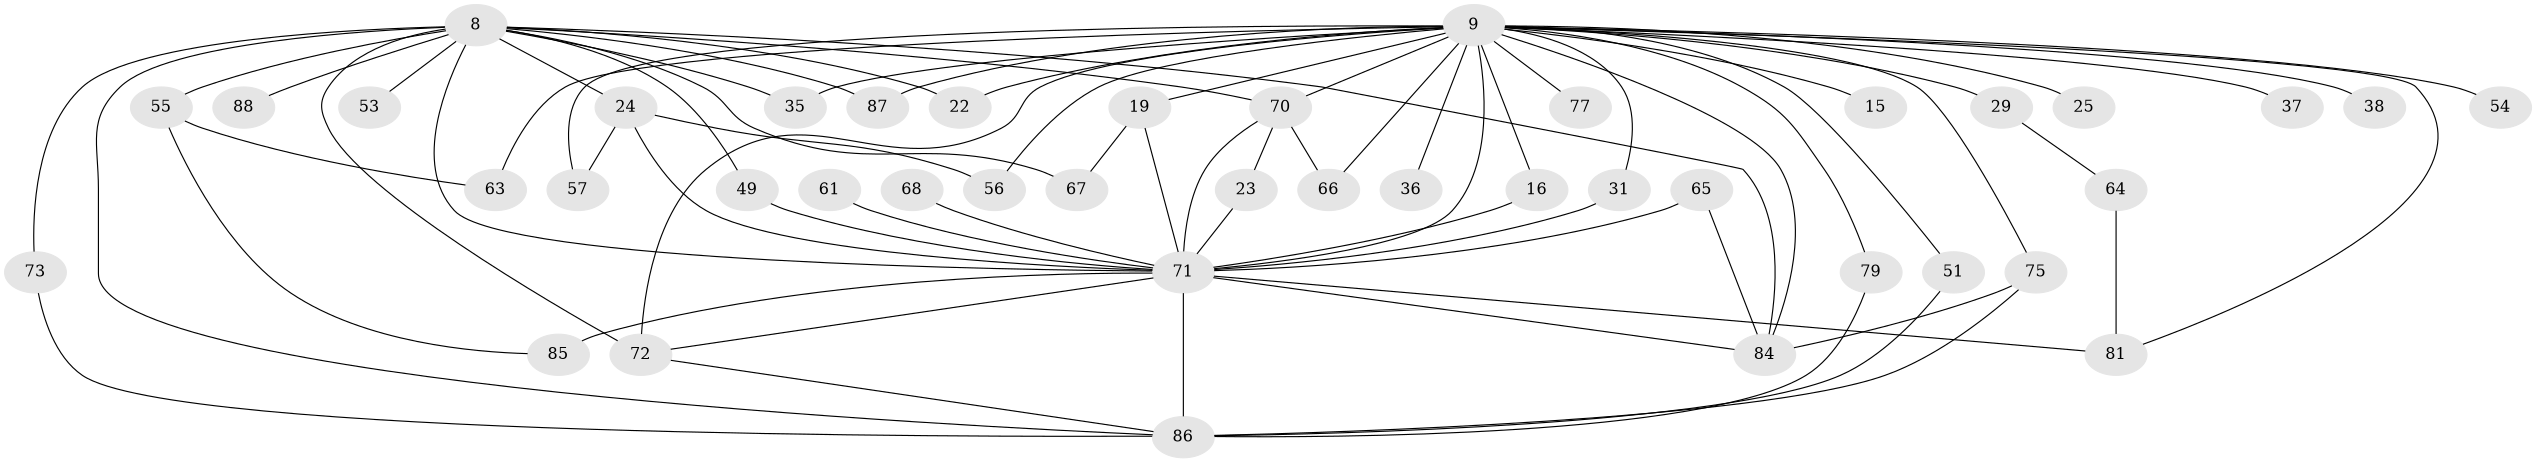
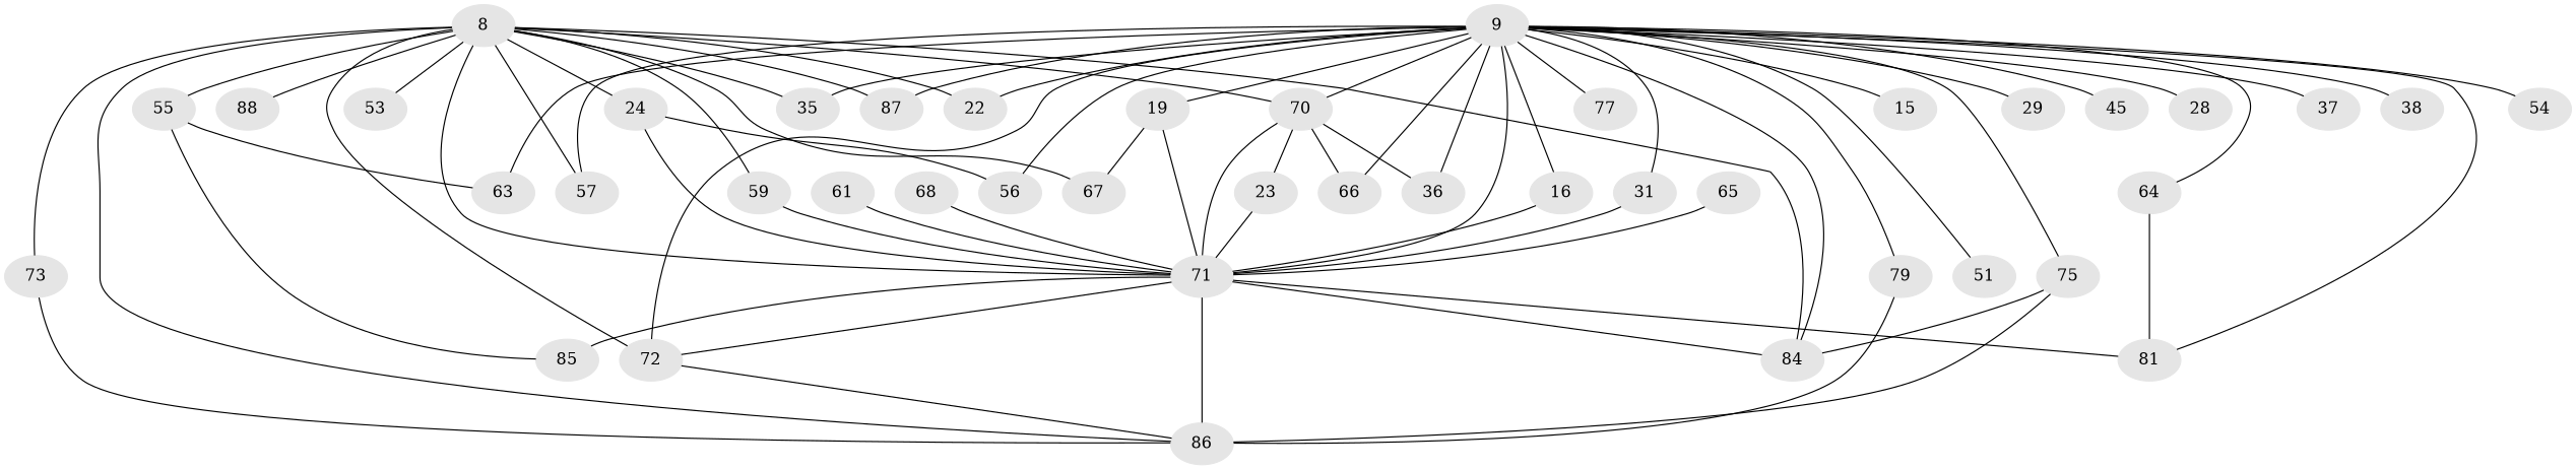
  graph {
    node [color=gray90 style=filled]
    8 [super="+3"]
    n2 [label=70 super="+2"]
    22
    24 [super="+13"]
    35
-   49
+   49 [label=59]
    53
    55 [super="+26"]
    57
    67
    71 [super="+59+7"]
    72 [super="+30+47+20+21+69"]
    73
    84 [super="+18+83"]
    86 [super="+41+82"]
    87
    88
    9 [super="+1+5"]
    15
    16
    19 [super="+17"]
-   25 [super="+14"]
+   25 [super="+14" label=45]
+   28
    29
    31
    36
    37
    38
    51
    54
    56
    63 [super="+46"]
    64
    66 [super="+40+62"]
    75 [super="+34"]
    77
    79
    81
    23
    85 [super="+76"]
    61
    65
    68
    8 -- n2 [weight=4]
    8 -- 22
    8 -- 24 [weight=2]
    8 -- 35
    8 -- 49
    8 -- 53 [weight=2]
    8 -- 55 [weight=2]
-   24 -- 57
+   8 -- 57
    8 -- 67
    8 -- 71 [weight=5]
    8 -- 72 [weight=2]
    8 -- 73
    8 -- 84 [weight=5]
    8 -- 86 [weight=2]
    8 -- 87
    8 -- 88 [weight=2]
    n2 -- 71 [weight=4]
+   n2 -- 36
    n2 -- 66
    n2 -- 23
    24 -- 71
    24 -- 56
    49 -- 71
    55 -- 63
    55 -- 85
    71 -- 72
    71 -- 84
    71 -- 86 [weight=11]
    71 -- 81
    71 -- 85 [weight=2]
    72 -- 86 [weight=2]
    73 -- 86
    9 -- n2 [weight=8]
    9 -- 22
    9 -- 35
    9 -- 57
    9 -- 71 [weight=9]
    9 -- 72 [weight=6]
    9 -- 84 [weight=3]
    9 -- 87
    9 -- 15 [weight=2]
    9 -- 16
    9 -- 19
    9 -- 25 [weight=3]
+   9 -- 28
    9 -- 29 [weight=2]
    9 -- 31
    9 -- 36
    9 -- 37 [weight=2]
    9 -- 38 [weight=2]
    9 -- 51
    9 -- 54 [weight=2]
    9 -- 56
    9 -- 63 [weight=2]
-   29 -- 64
+   9 -- 64
    9 -- 66
    9 -- 75
    9 -- 77
    9 -- 79
    9 -- 81
    16 -- 71
    19 -- 67
    19 -- 71 [weight=2]
    31 -- 71
-   51 -- 86
    64 -- 81
    75 -- 84
    75 -- 86
    79 -- 86
    23 -- 71
    61 -- 71 [weight=2]
    65 -- 71
-   65 -- 84
    68 -- 71 [weight=2]
  }
